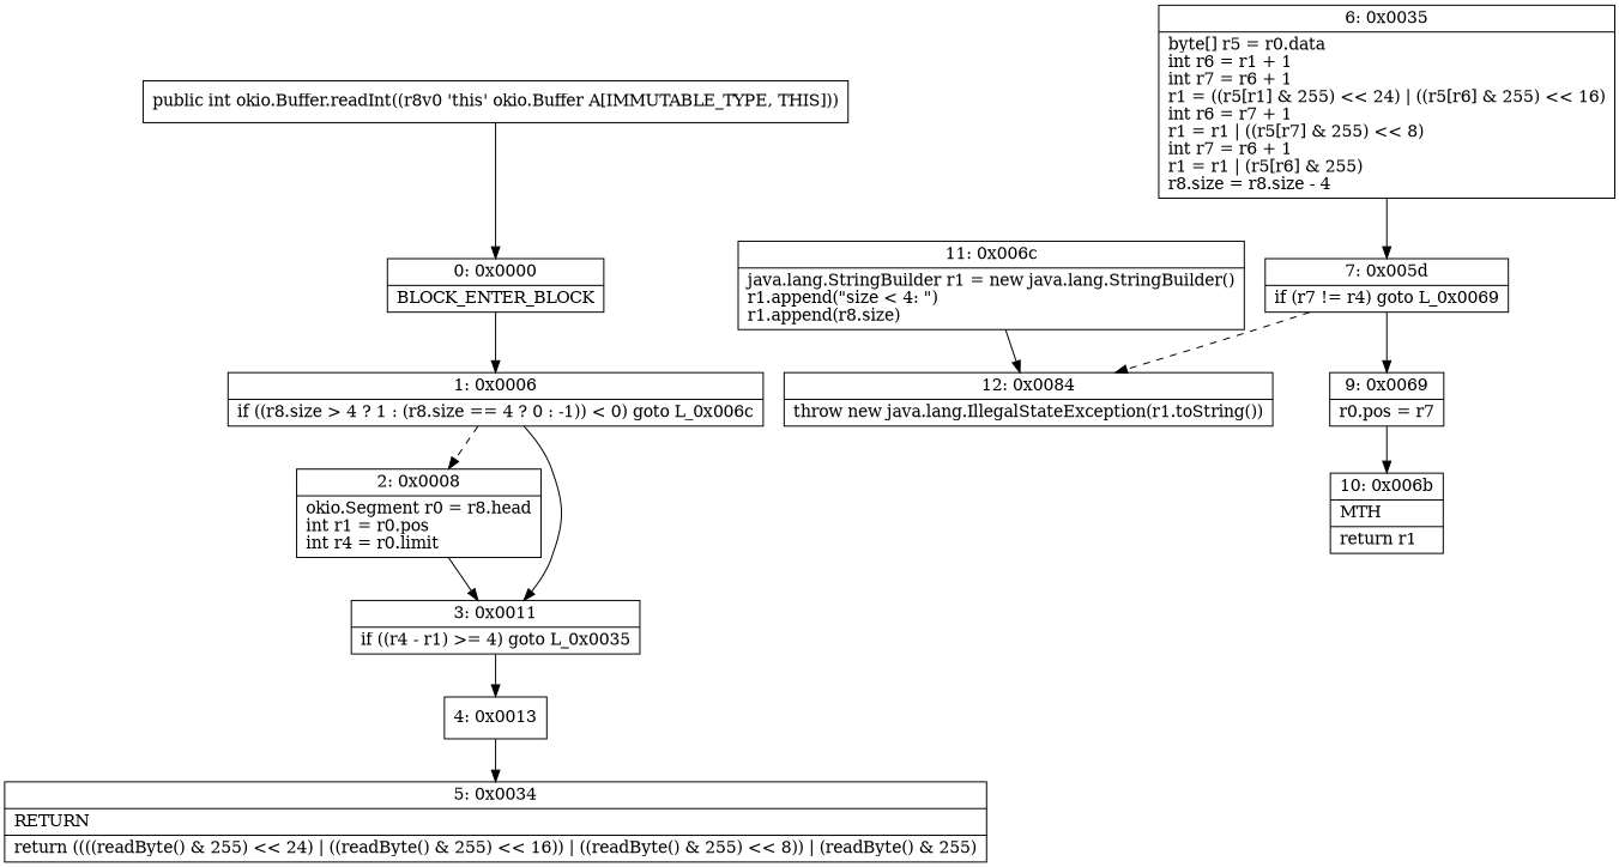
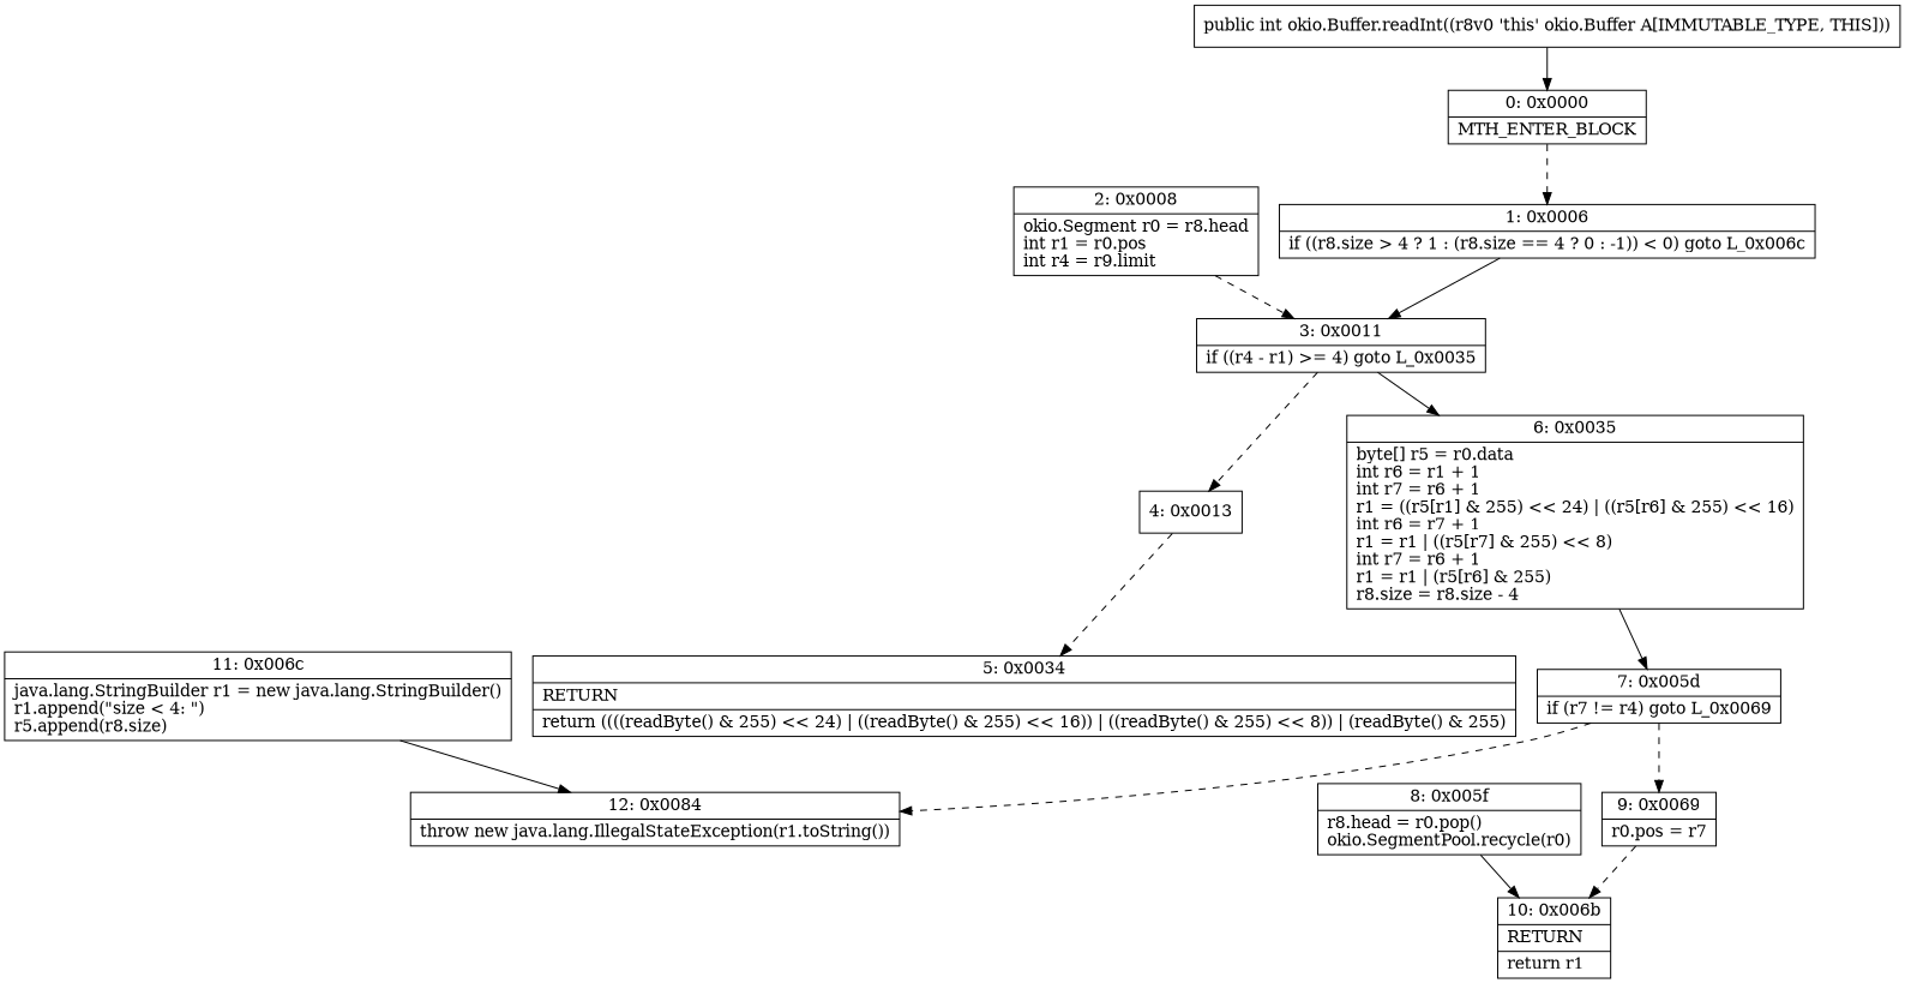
  digraph {
    node [shape=record]
-   n1 [label="{0\:\ 0x0000|BLOCK_ENTER_BLOCK\l}"]
+   n1 [label="{0\:\ 0x0000|MTH_ENTER_BLOCK\l}"]
    n2 [label="{1\:\ 0x0006|if ((r8.size \> 4 ? 1 : (r8.size == 4 ? 0 : \-1)) \< 0) goto L_0x006c\l}"]
-   n3 [label="{2\:\ 0x0008|okio.Segment r0 = r8.head\lint r1 = r0.pos\lint r4 = r0.limit\l}"]
+   n3 [label="{2\:\ 0x0008|okio.Segment r0 = r8.head\lint r1 = r0.pos\lint r4 = r9.limit\l}"]
    n4 [label="{3\:\ 0x0011|if ((r4 \- r1) \>= 4) goto L_0x0035\l}"]
-   n5 [label="{11\:\ 0x006c|java.lang.StringBuilder r1 = new java.lang.StringBuilder()\lr1.append(\"size \< 4: \")\lr1.append(r8.size)\l}"]
+   n5 [label="{11\:\ 0x006c|java.lang.StringBuilder r1 = new java.lang.StringBuilder()\lr1.append(\"size \< 4: \")\lr5.append(r8.size)\l}"]
    n6 [label="{12\:\ 0x0084|throw new java.lang.IllegalStateException(r1.toString())\l}"]
    n7 [label="{4\:\ 0x0013}"]
    n8 [label="{6\:\ 0x0035|byte[] r5 = r0.data\lint r6 = r1 + 1\lint r7 = r6 + 1\lr1 = ((r5[r1] & 255) \<\< 24) \| ((r5[r6] & 255) \<\< 16)\lint r6 = r7 + 1\lr1 = r1 \| ((r5[r7] & 255) \<\< 8)\lint r7 = r6 + 1\lr1 = r1 \| (r5[r6] & 255)\lr8.size = r8.size \- 4\l}"]
    n9 [label="{5\:\ 0x0034|RETURN\l|return ((((readByte() & 255) \<\< 24) \| ((readByte() & 255) \<\< 16)) \| ((readByte() & 255) \<\< 8)) \| (readByte() & 255)\l}"]
    n10 [label="{7\:\ 0x005d|if (r7 != r4) goto L_0x0069\l}"]
    n11 [label="{9\:\ 0x0069|r0.pos = r7\l}"]
-   n13 [label="{10\:\ 0x006b|MTH\l|return r1\l}"]
+   n12 [label="{8\:\ 0x005f|r8.head = r0.pop()\lokio.SegmentPool.recycle(r0)\l}"]
+   n13 [label="{10\:\ 0x006b|RETURN\l|return r1\l}"]
    n14 [label="{public int okio.Buffer.readInt((r8v0 'this' okio.Buffer A[IMMUTABLE_TYPE, THIS])) }"]
-   n1 -> n2
-   n2 -> n3 [style=dashed]
+   n1 -> n2 [style=dashed]
    n2 -> n4
-   n3 -> n4
-   n4 -> n7 [style=solid]
+   n3 -> n4 [style=dashed]
+   n4 -> n7 [style=dashed]
+   n4 -> n8
    n5 -> n6
-   n7 -> n9
+   n7 -> n9 [style=dashed]
    n8 -> n10
    n10 -> n6 [style=dashed]
-   n10 -> n11
-   n11 -> n13
+   n10 -> n11 [style=dashed]
+   n11 -> n13 [style=dashed]
+   n12 -> n13
    n14 -> n1
  }
